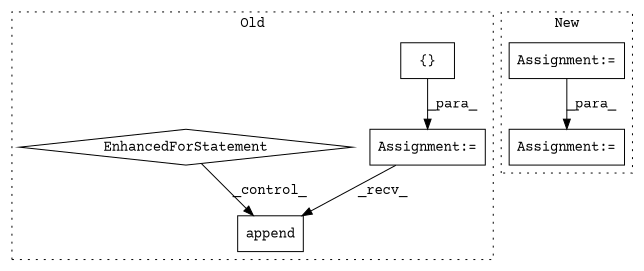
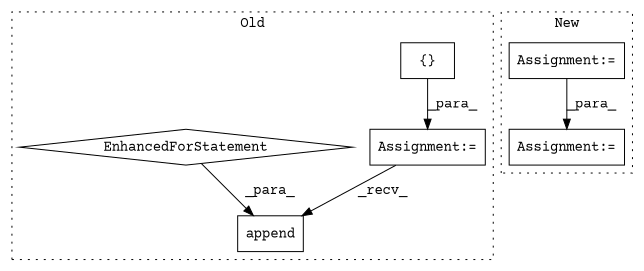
  digraph {
    fontname="Courier Prime"
    node [a=7 fontname="Courier Prime" l=1 shape=box]
    edge [fontname="Courier Prime"]
    n1 [a=4 l=2 label="{}" s=9593]
    n2 [label="Assignment:=" s=9583]
    n3 [a=32 l="7,1" label=append s="9806,9823"]
    n4 [a=70 l="53,2" label=EnhancedForStatement s="9601,9710" shape=diamond]
    n5 [label="Assignment:=" s=4639]
    n6 [label="Assignment:=" s=4900]
    subgraph cluster_1 {
      label=Old
      style=dotted
      n1
      n2
      n3
      n4
    }
    subgraph cluster_2 {
      label=New
      style=dotted
      n5
      n6
    }
    n1 -> n2 [label=_para_]
    n2 -> n3 [label=_recv_]
-   n4 -> n3 [label=_control_]
+   n4 -> n3 [label=_para_]
    n5 -> n6 [label=_para_]
  }
